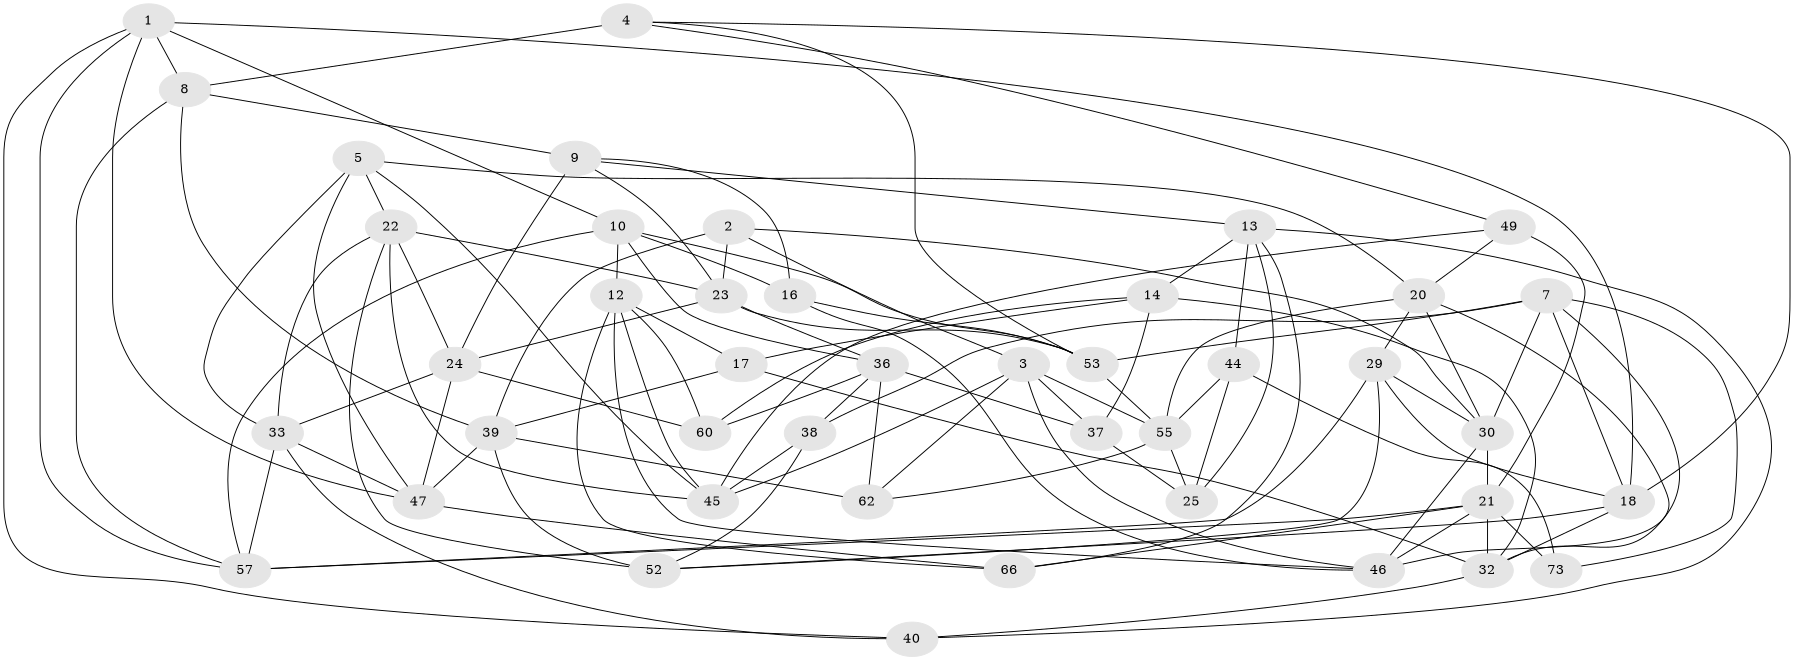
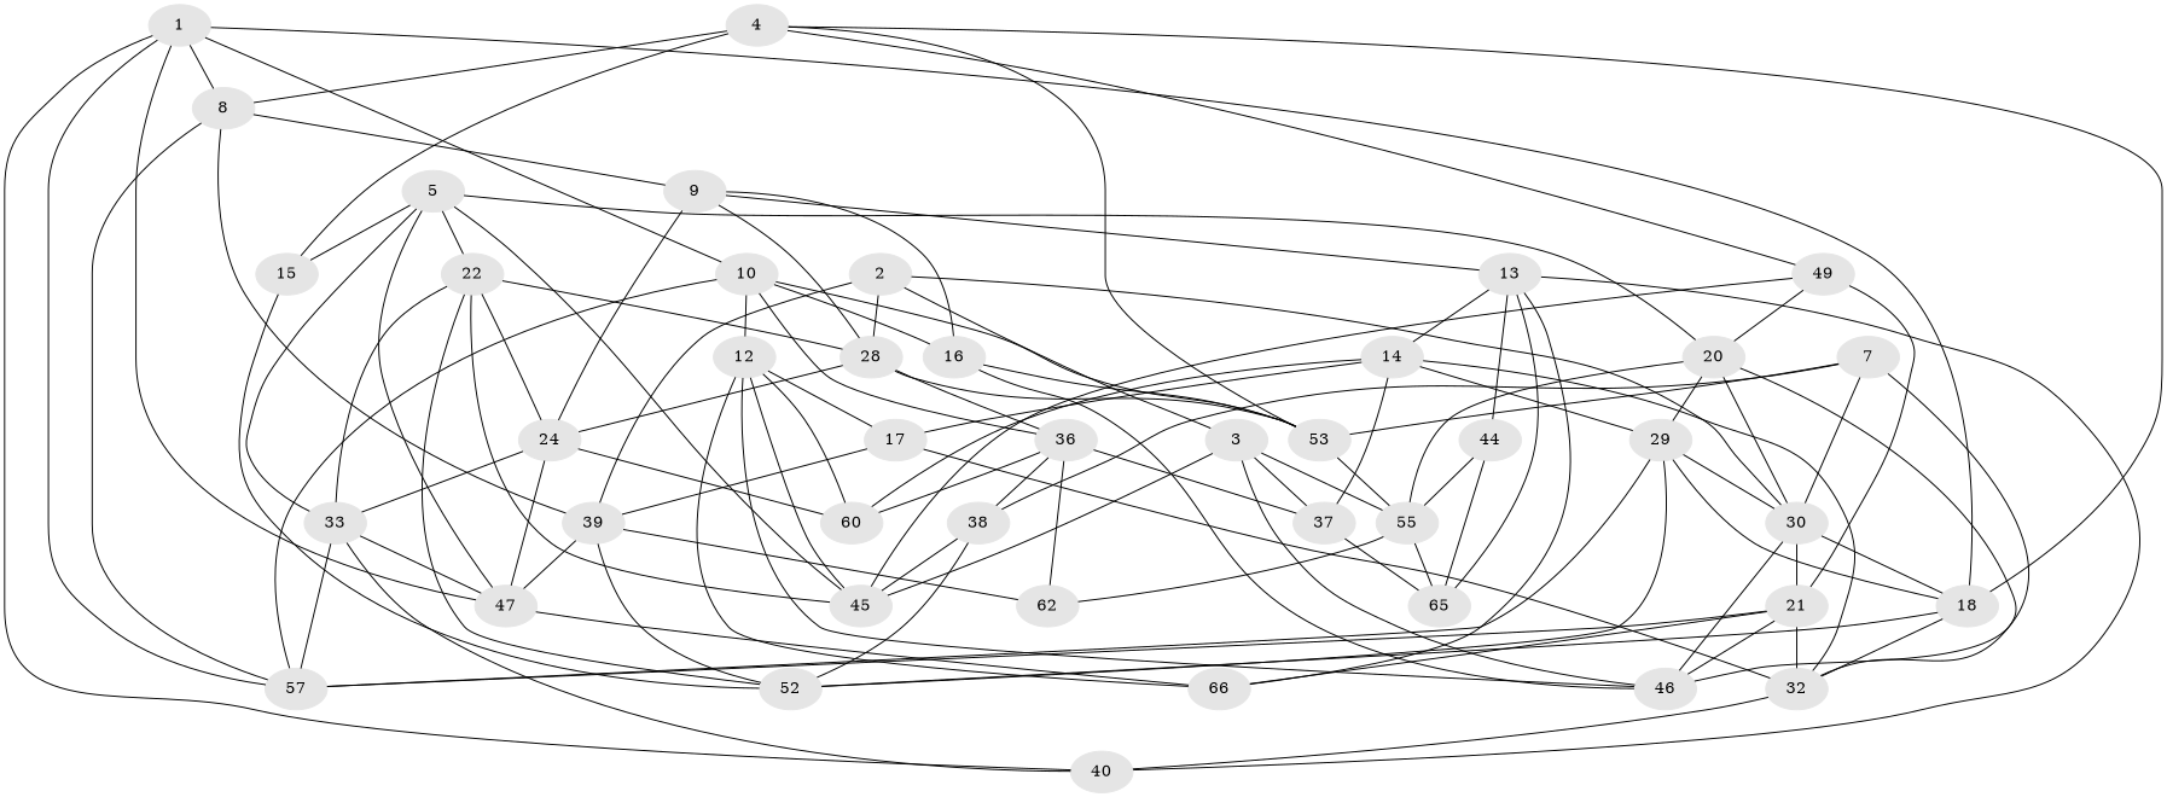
  graph {
    node [color=gray90 style=filled]
    1 [super="+28"]
    8 [super="+54"]
    10 [super="+34"]
    18 [super="+35"]
    40
    47 [super="+68"]
    57 [super="+70"]
    39 [super="+72"]
    9 [super="+64"]
    53 [super="+74"]
    16
    12 [super="+49"]
    36 [super="+61"]
    29 [super="+31"]
    32 [super="+42"]
    52 [super="+59"]
    66
    3 [super="+26"]
    37
    45 [super="+51"]
    46 [super="+50"]
    55 [super="+69"]
    62
    2
-   23 [super="+27"]
+   23 [super="+27" label=28]
    30 [super="+43"]
    24 [super="+48"]
    21 [super="+41"]
-   65 [label=25]
+   65
    4 [super="+11"]
+   15
    n32 [label=49]
    20 [super="+71"]
    5 [super="+6"]
    22 [super="+25"]
    33 [super="+63"]
    7 [super="+56"]
    38
-   73
    13 [super="+67"]
    14 [super="+58"]
    44
    60
    17
    1 -- 8
    1 -- 10
    1 -- 18
    1 -- 40
    1 -- 47
    1 -- 57
    8 -- 57
    8 -- 39
    8 -- 9 [weight=2]
    10 -- 57
    10 -- 53
    10 -- 16
    10 -- 12
    10 -- 36
    18 -- 29
    18 -- 32
    18 -- 52
    47 -- 66
    39 -- 47
    39 -- 52
    39 -- 62
    9 -- 16
    9 -- 23
    9 -- 24
    9 -- 13
    53 -- 55
    16 -- 53
    16 -- 46
    12 -- 66
    12 -- 45
    12 -- 46
    12 -- 60
    12 -- 17
    36 -- 37
    36 -- 62
    36 -- 38
    36 -- 60
    29 -- 57
    29 -- 52
    29 -- 30
    32 -- 40
    3 -- 37
    3 -- 45
    3 -- 46
    3 -- 55
-   3 -- 62
    37 -- 65
    55 -- 62
    55 -- 65
    2 -- 39
    2 -- 3
    2 -- 23
    2 -- 30
    23 -- 53
    23 -- 36
    23 -- 24
    30 -- 46
    30 -- 21
    24 -- 47
    24 -- 33
    24 -- 60
    21 -- 57
    21 -- 32
    21 -- 66
    21 -- 46
-   21 -- 73
    4 -- 8
    4 -- 18
    4 -- 53
+   4 -- 15 [weight=2]
    4 -- n32
+   15 -- 52
    n32 -- 45
    n32 -- 21
    n32 -- 20
    20 -- 29
    20 -- 32
    20 -- 55
    20 -- 30
    5 -- 47
    5 -- 45
+   5 -- 15
    5 -- 20
    5 -- 22
    5 -- 33
    22 -- 52
    22 -- 45
    22 -- 23
    22 -- 24
    22 -- 33
    33 -- 40
    33 -- 47
    33 -- 57
-   7 -- 18
+   30 -- 18
    7 -- 53
    7 -- 46
    7 -- 30
    7 -- 38
-   7 -- 73
    38 -- 52
    38 -- 45
    13 -- 40
    13 -- 66
    13 -- 65
    13 -- 14
    13 -- 44
+   14 -- 29
    14 -- 32
    14 -- 37
    14 -- 60
    14 -- 17
    44 -- 55
    44 -- 65
-   44 -- 73
    17 -- 39
    17 -- 32
  }
